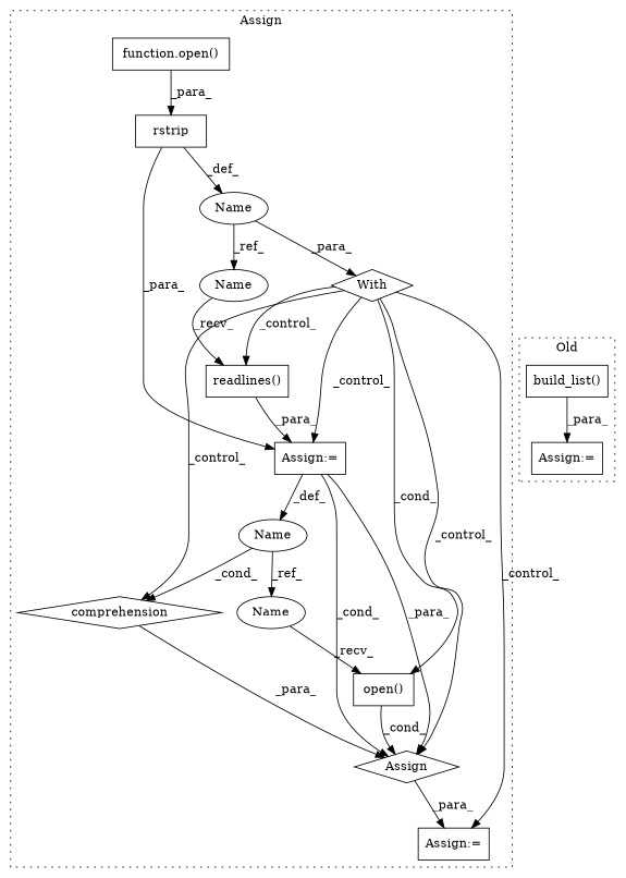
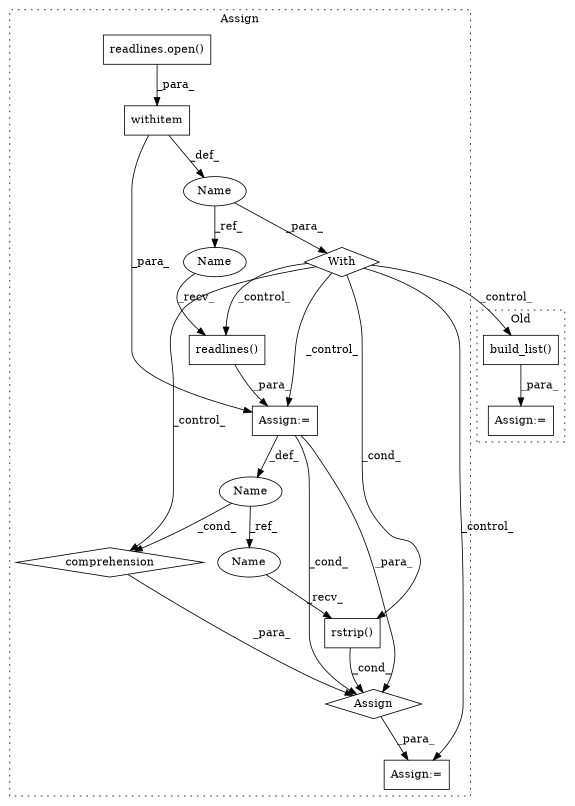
  digraph {
    node [a=75 l=3 s=2184 shape=box]
    n1 [l=17 label="build_list()" s=575]
    n2 [a=68 label="Assign:=" s=572]
-   n3 [a=49 l=4 label=rstrip s=2108]
+   n3 [a=49 l=4 label=withitem s=2108]
    n4 [a=39 l="5,29" label=With s="2103,2112" shape=diamond]
    n5 [a=87 l=1 label=Name s=2126 shape=ellipse]
-   n6 [l=13 label="open()"]
+   n6 [l=13 label="rstrip()"]
    n7 [a=87 l=4 label=Name s=2202 shape=ellipse]
    n8 [a=45 label=comprehension s=2198 shape=diamond]
-   n9 [l="5,1" label="function.open()" s="2108,2121"]
+   n9 [l="5,1" label="readlines.open()" s="2108,2121"]
    n10 [a=106 l=33 label=Assign s=2183 shape=diamond]
    n11 [l=13 label="readlines()" s=2149]
    n12 [a=68 label="Assign:=" s=2146]
    n13 [a=68 label="Assign:=" s=2180]
    n14 [a=87 l=4 label=Name shape=ellipse]
    n15 [a=87 l=1 label=Name s=2149 shape=ellipse]
    subgraph cluster_1 {
      label=Old
      style=dotted
      n1
      n2
    }
    subgraph cluster_2 {
      label=Assign
      style=dotted
      n3
      n4
      n5
      n6
      n7
      n8
      n9
      n10
      n11
      n12
      n13
      n14
      n15
    }
    n1 -> n2 [label=_para_]
    n3 -> n5 [label=_def_]
    n3 -> n12 [label=_para_]
    n4 -> n6 [label=_cond_]
    n4 -> n8 [label=_control_]
-   n4 -> n10 [label=_control_]
+   n4 -> n1 [label=_control_]
    n4 -> n11 [label=_control_]
    n4 -> n12 [label=_control_]
    n4 -> n13 [label=_control_]
    n5 -> n4 [label=_para_]
    n5 -> n15 [label=_ref_]
    n6 -> n10 [label=_cond_]
    n7 -> n8 [label=_cond_]
    n7 -> n14 [label=_ref_]
    n8 -> n10 [label=_para_]
    n9 -> n3 [label=_para_]
    n10 -> n13 [label=_para_]
    n11 -> n12 [label=_para_]
    n12 -> n7 [label=_def_]
    n12 -> n10 [label=_para_]
    n12 -> n10 [label=_cond_]
    n14 -> n6 [label=_recv_]
    n15 -> n11 [label=_recv_]
  }
